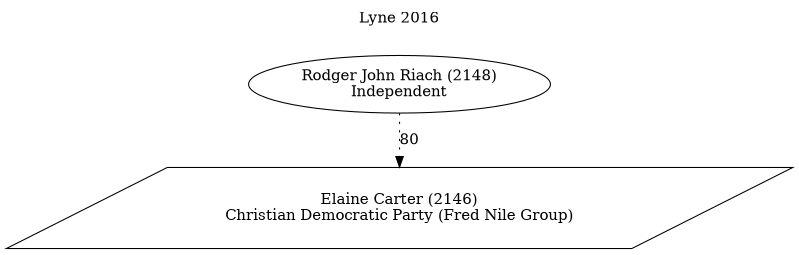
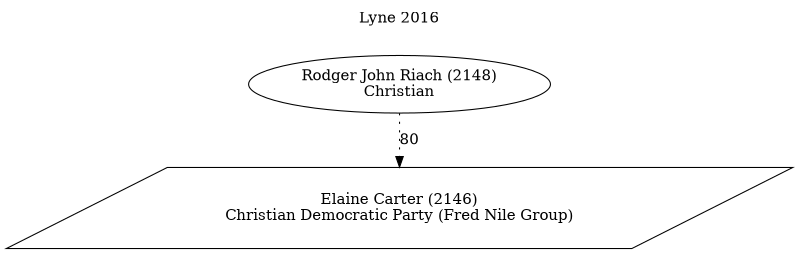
  digraph {
    label="Lyne 2016"
    labelloc=t
    mclimit=10
    node [color=black]
    n1 [label="Elaine Carter (2146)\nChristian Democratic Party (Fred Nile Group)" shape=parallelogram]
-   n2 [label="Rodger John Riach (2148)\nIndependent" shape=ellipse]
+   n2 [label="Rodger John Riach (2148)\nChristian" shape=ellipse]
    n2 -> n1 [label=80 color=black style=dotted arrowhead=normal]
  }
